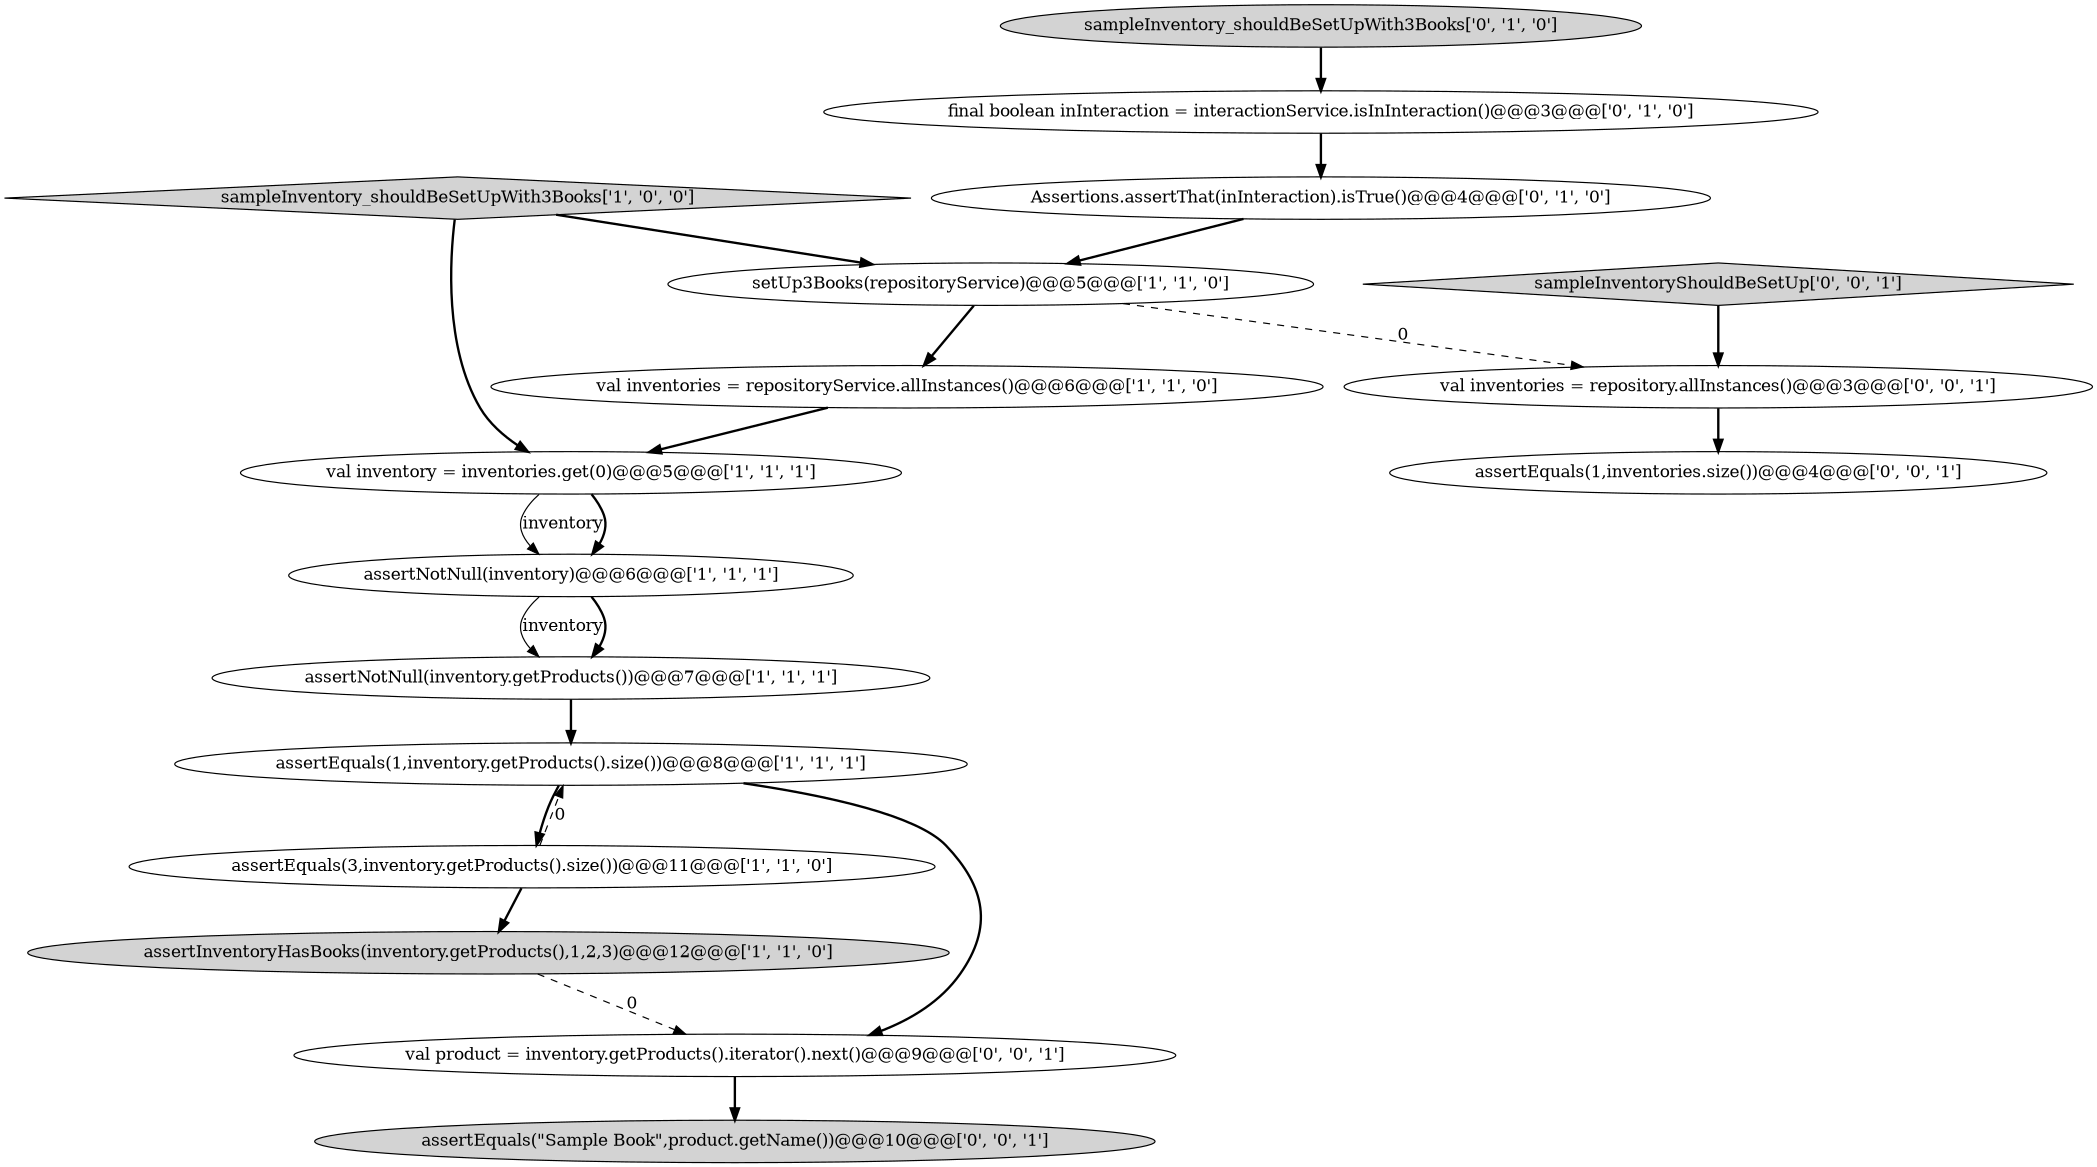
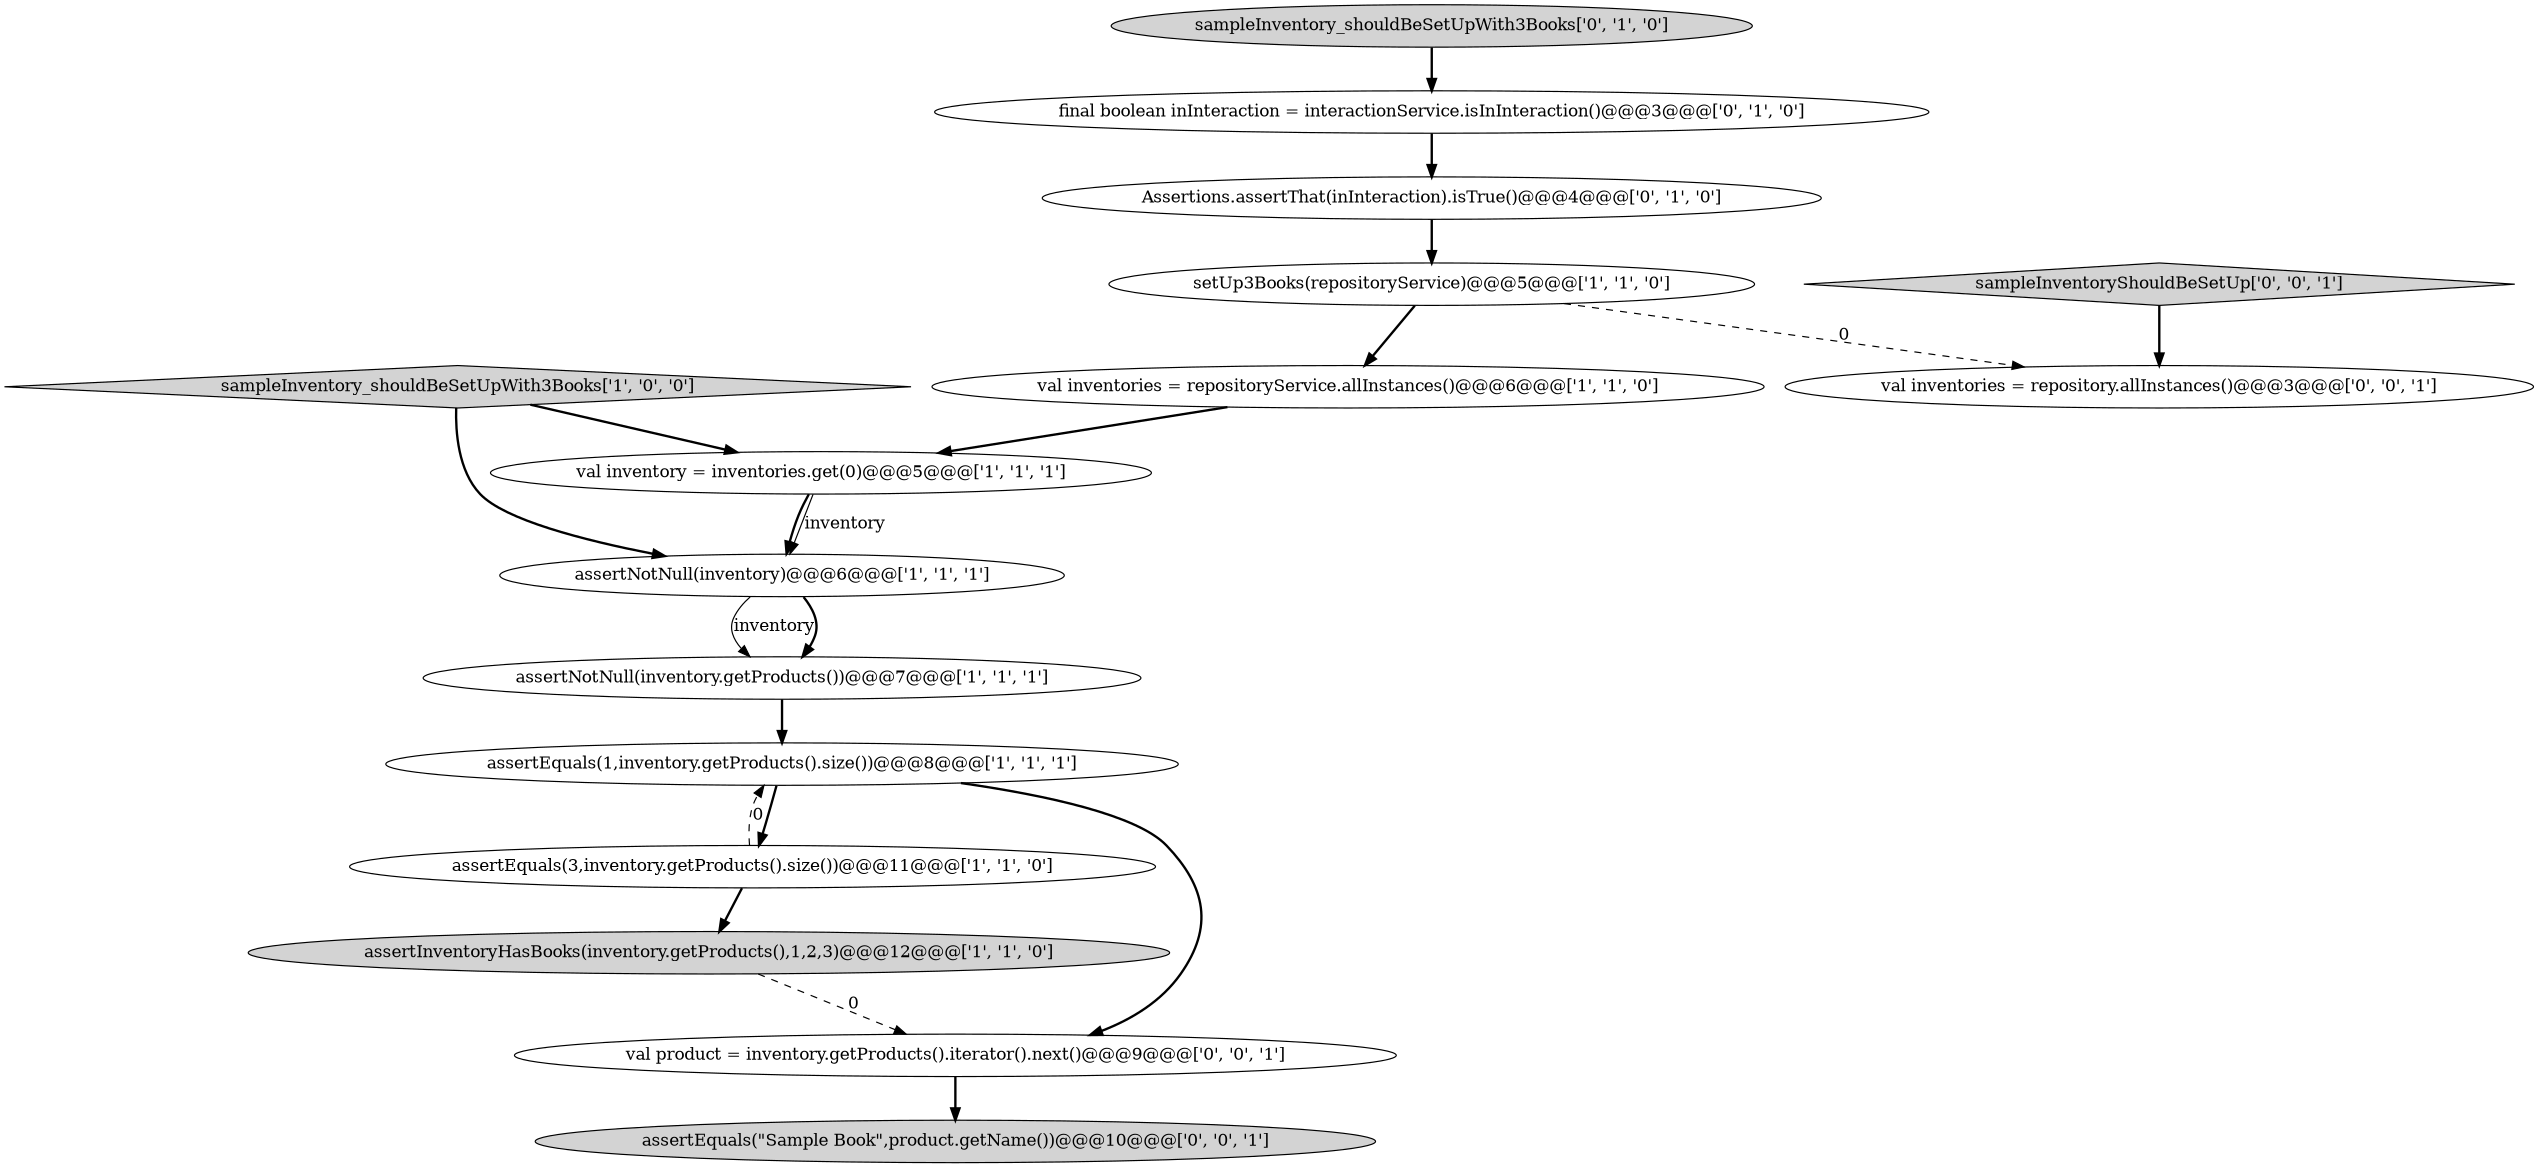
  digraph {
    node [fillcolor=white shape=ellipse style=filled]
    edge [style=bold]
    n1 [label="final boolean inInteraction = interactionService.isInInteraction()@@@3@@@['0', '1', '0']"]
    n2 [label="Assertions.assertThat(inInteraction).isTrue()@@@4@@@['0', '1', '0']"]
    n3 [label="setUp3Books(repositoryService)@@@5@@@['1', '1', '0']"]
    n4 [label="assertNotNull(inventory.getProducts())@@@7@@@['1', '1', '1']"]
    n5 [label="assertEquals(1,inventory.getProducts().size())@@@8@@@['1', '1', '1']"]
    n6 [label="assertEquals(3,inventory.getProducts().size())@@@11@@@['1', '1', '0']"]
    n7 [label="val product = inventory.getProducts().iterator().next()@@@9@@@['0', '0', '1']"]
    n8 [label="val inventories = repositoryService.allInstances()@@@6@@@['1', '1', '0']"]
    n9 [label="val inventory = inventories.get(0)@@@5@@@['1', '1', '1']"]
    n10 [label="assertNotNull(inventory)@@@6@@@['1', '1', '1']"]
-   n11 [label="assertEquals(1,inventories.size())@@@4@@@['0', '0', '1']"]
    n12 [fillcolor=lightgray label="sampleInventory_shouldBeSetUpWith3Books['0', '1', '0']"]
    n13 [fillcolor=lightgray label="sampleInventoryShouldBeSetUp['0', '0', '1']" shape=diamond]
    n14 [label="val inventories = repository.allInstances()@@@3@@@['0', '0', '1']"]
    n15 [fillcolor=lightgray label="assertEquals(\"Sample Book\",product.getName())@@@10@@@['0', '0', '1']"]
    n16 [fillcolor=lightgray label="assertInventoryHasBooks(inventory.getProducts(),1,2,3)@@@12@@@['1', '1', '0']"]
    n17 [fillcolor=lightgray label="sampleInventory_shouldBeSetUpWith3Books['1', '0', '0']" shape=diamond]
    n1 -> n2
    n2 -> n3
    n3 -> n8
    n3 -> n14 [label=0 style=dashed]
    n4 -> n5
    n5 -> n6
    n5 -> n7
    n6 -> n5 [label=0 style=dashed]
    n6 -> n16
    n7 -> n15
    n8 -> n9
    n9 -> n10 [label=inventory style=solid]
    n9 -> n10
    n10 -> n4 [label=inventory style=solid]
    n10 -> n4
    n12 -> n1
    n13 -> n14
-   n14 -> n11
    n16 -> n7 [label=0 style=dashed]
-   n17 -> n3
+   n17 -> n10
    n17 -> n9
  }
